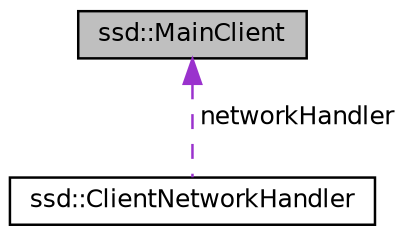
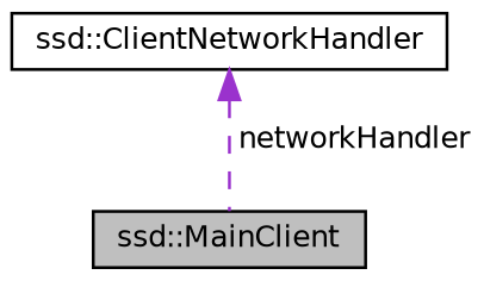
  digraph {
    node [color=black fontname=Helvetica fontsize=10 shape=record style=filled]
    n1 [fillcolor=grey75 fontcolor=black height=0.2 label="ssd::MainClient" width=0.4]
    n2 [fillcolor=white height=0.2 label="ssd::ClientNetworkHandler" width=0.4]
-   n1 -> n2 [color=darkorchid3 dir=back fontname=Helvetica fontsize=10 label=" networkHandler" labelfontname=Helvetica labelfontsize=10 style=dashed]
+   n2 -> n1 [color=darkorchid3 dir=back fontname=Helvetica fontsize=10 label=" networkHandler" labelfontname=Helvetica labelfontsize=10 style=dashed]
  }
